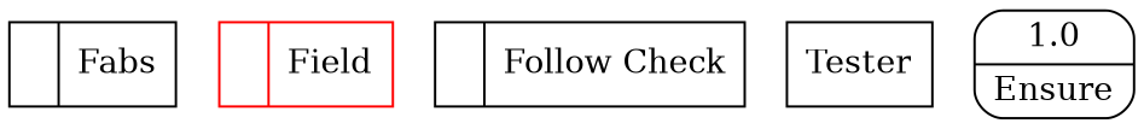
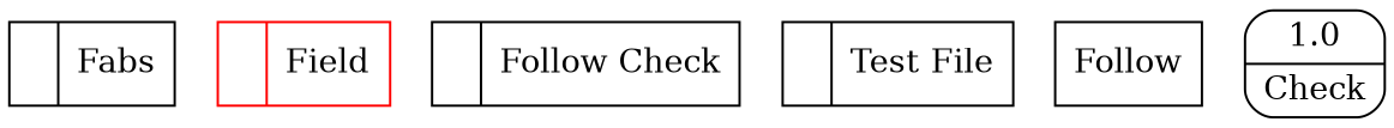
  digraph {
    node [shape=record]
    n1 [label="<f0>  |<f1> Fabs "]
    n2 [color=red label="<f0>  |<f1> Field "]
    n3 [label="<f0>  |<f1> Follow Check "]
-   n5 [label=Tester shape=box]
-   n6 [label="{<f0> 1.0|<f1> Ensure }" shape=Mrecord]
+   n4 [label="<f0>  |<f1> Test File "]
+   n5 [label=Follow shape=box]
+   n6 [label="{<f0> 1.0|<f1> Check }" shape=Mrecord]
  }
